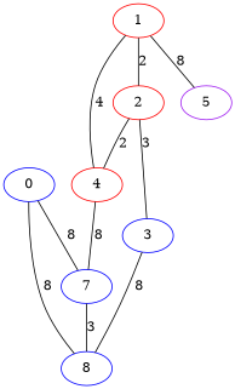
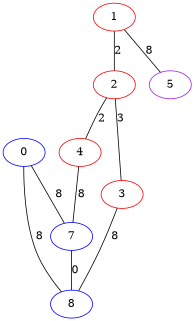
  graph {
    node [color=red weight=1]
    0 [color=blue]
    7 [color=blue weight=3]
    8 [color=blue weight=3]
    1
    2
    4
    5 [color=purple weight=4]
-   3 [color=blue]
+   3
    0 -- 7 [label=8]
    0 -- 8 [label=8]
-   7 -- 8 [label=3]
+   7 -- 8 [label=0]
    1 -- 2 [label=2]
-   1 -- 4 [label=4]
    1 -- 5 [label=8]
    2 -- 4 [label=2]
    2 -- 3 [label=3]
    4 -- 7 [label=8]
    3 -- 8 [label=8]
  }
